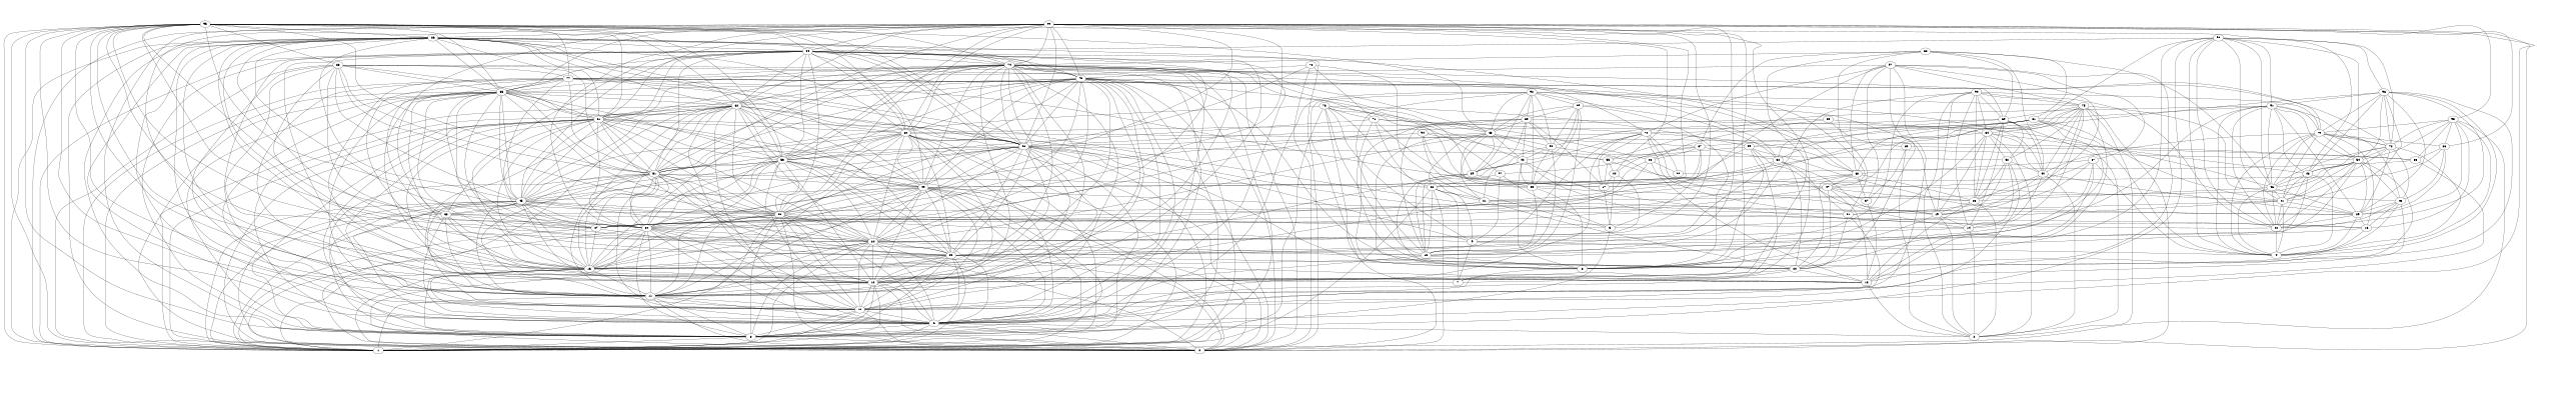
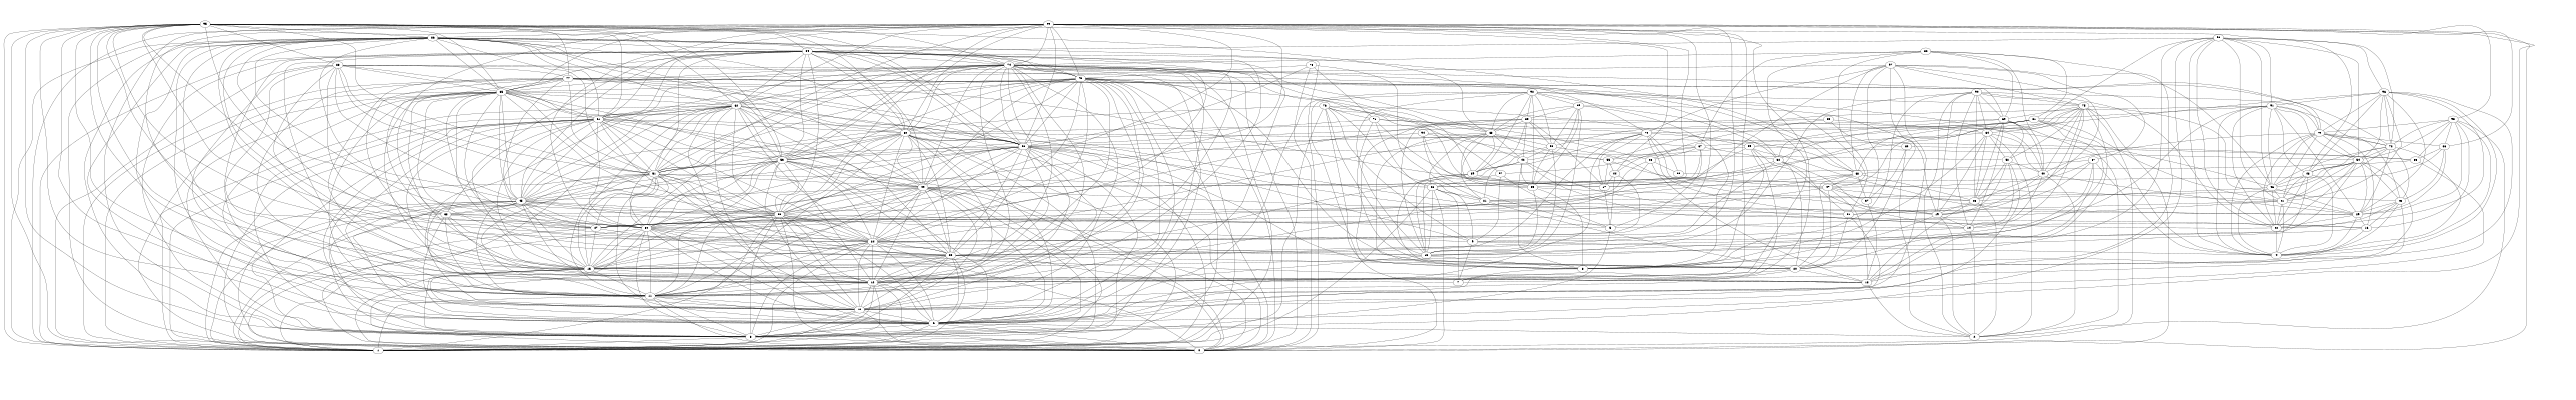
  digraph {
    rankdir=BT
    edge [arrowhead=both]
    0
    3
    6
    10
    11
    12
    15
    23
    24
    26
    34
    36
    45
    49
    53
    56
    60
    61
    62
    65
    73
    74
    75
    76
    78
    84
    86
    95
    99
    5
    51
    98
    38
    20
    31
    52
    70
    92
    43
    33
    97
    88
    13
    21
    82
    27
    77
    91
    94
    39
    48
    44
    63
    32
    57
    67
    59
    71
    85
    66
    81
    83
    90
    41
    17
    68
    47
    54
    87
    64
    69
    79
    72
    93
    80
    89
    58
    35
    42
    16
    28
    96
    55
    1
    2
    14
    18
    19
    25
    40
    37
    46
    4
    9
    22
    29
    7
    8
    30
    0 -> 3
    0 -> 6
    0 -> 10
    0 -> 11
    0 -> 12
    0 -> 15
    0 -> 23
    0 -> 24
    0 -> 26
    0 -> 34
    0 -> 36
    0 -> 45
    0 -> 49
    0 -> 53
    0 -> 56
    0 -> 60
    0 -> 61
    0 -> 62
    0 -> 65
    0 -> 73
    0 -> 74
    0 -> 75
    0 -> 76
    0 -> 78
    0 -> 84
    0 -> 86
    0 -> 95
    0 -> 99
    3 -> 6
    3 -> 10
    3 -> 11
    3 -> 12
    3 -> 15
    3 -> 23
    3 -> 24
    3 -> 34
    3 -> 36
    3 -> 45
    3 -> 49
    3 -> 56
    3 -> 60
    3 -> 61
    3 -> 62
    3 -> 65
    3 -> 73
    3 -> 74
    3 -> 84
    3 -> 86
    3 -> 95
    3 -> 99
    3 -> 5
    3 -> 51
    3 -> 98
    6 -> 10
    6 -> 11
    6 -> 12
    6 -> 15
    6 -> 23
    6 -> 24
    6 -> 34
    6 -> 36
    6 -> 45
    6 -> 49
    6 -> 53
    6 -> 60
    6 -> 61
    6 -> 62
    6 -> 65
    6 -> 73
    6 -> 74
    6 -> 84
    6 -> 86
    6 -> 95
    6 -> 99
    6 -> 51
    6 -> 38
    6 -> 20
    6 -> 31
    6 -> 52
    6 -> 70
    6 -> 92
    10 -> 11
    10 -> 12
    10 -> 23
    10 -> 24
    10 -> 34
    10 -> 36
    10 -> 45
    10 -> 49
    10 -> 53
    10 -> 56
    10 -> 61
    10 -> 62
    10 -> 73
    10 -> 74
    10 -> 84
    10 -> 86
    10 -> 95
    10 -> 99
    10 -> 51
    10 -> 43
    10 -> 33
    10 -> 97
    11 -> 12
    11 -> 15
    11 -> 23
    11 -> 24
    11 -> 34
    11 -> 36
    11 -> 45
    11 -> 49
    11 -> 53
    11 -> 56
    11 -> 60
    11 -> 62
    11 -> 65
    11 -> 73
    11 -> 74
    11 -> 84
    11 -> 86
    11 -> 95
    11 -> 99
    11 -> 51
    11 -> 38
    11 -> 88
    11 -> 13
    11 -> 21
    12 -> 15
    12 -> 23
    12 -> 24
    12 -> 34
    12 -> 36
    12 -> 45
    12 -> 49
    12 -> 53
    12 -> 56
    12 -> 60
    12 -> 61
    12 -> 65
    12 -> 73
    12 -> 74
    12 -> 84
    12 -> 86
    12 -> 95
    12 -> 99
    12 -> 51
    12 -> 20
    12 -> 82
    15 -> 23
    15 -> 24
    15 -> 34
    15 -> 36
    15 -> 45
    15 -> 49
    15 -> 53
    15 -> 56
    15 -> 61
    15 -> 62
    15 -> 73
    15 -> 74
    15 -> 84
    15 -> 86
    15 -> 95
    15 -> 99
    15 -> 51
    15 -> 38
    15 -> 88
    15 -> 27
    15 -> 77
    15 -> 91
    15 -> 94
    15 -> 39
    23 -> 24
    23 -> 34
    23 -> 36
    23 -> 49
    23 -> 53
    23 -> 56
    23 -> 60
    23 -> 61
    23 -> 62
    23 -> 65
    23 -> 74
    23 -> 84
    23 -> 86
    23 -> 99
    23 -> 51
    23 -> 70
    23 -> 48
    24 -> 34
    24 -> 36
    24 -> 45
    24 -> 49
    24 -> 53
    24 -> 56
    24 -> 60
    24 -> 61
    24 -> 62
    24 -> 65
    24 -> 73
    24 -> 84
    24 -> 86
    24 -> 95
    24 -> 99
    24 -> 51
    24 -> 44
    24 -> 63
    24 -> 32
    26 -> 51
    26 -> 63
    26 -> 57
    26 -> 67
    26 -> 59
    26 -> 71
    34 -> 36
    34 -> 45
    34 -> 49
    34 -> 53
    34 -> 56
    34 -> 60
    34 -> 61
    34 -> 62
    34 -> 65
    34 -> 73
    34 -> 74
    34 -> 86
    34 -> 95
    34 -> 99
    34 -> 51
    34 -> 85
    36 -> 45
    36 -> 49
    36 -> 53
    36 -> 56
    36 -> 60
    36 -> 61
    36 -> 62
    36 -> 65
    36 -> 73
    36 -> 74
    36 -> 84
    36 -> 95
    36 -> 99
    36 -> 51
    36 -> 88
    45 -> 49
    45 -> 53
    45 -> 56
    45 -> 60
    45 -> 61
    45 -> 62
    45 -> 65
    45 -> 74
    45 -> 84
    45 -> 86
    45 -> 51
    45 -> 88
    45 -> 77
    49 -> 53
    49 -> 56
    49 -> 60
    49 -> 61
    49 -> 62
    49 -> 65
    49 -> 73
    49 -> 74
    49 -> 84
    49 -> 86
    49 -> 99
    49 -> 51
    49 -> 66
    53 -> 56
    53 -> 60
    53 -> 61
    53 -> 62
    53 -> 65
    53 -> 73
    53 -> 74
    53 -> 84
    53 -> 86
    53 -> 95
    53 -> 99
    53 -> 71
    56 -> 60
    56 -> 61
    56 -> 62
    56 -> 65
    56 -> 73
    56 -> 74
    56 -> 78
    56 -> 84
    56 -> 86
    56 -> 95
    56 -> 99
    56 -> 70
    56 -> 77
    56 -> 81
    60 -> 61
    60 -> 62
    60 -> 73
    60 -> 74
    60 -> 84
    60 -> 86
    60 -> 95
    60 -> 99
    60 -> 83
    61 -> 62
    61 -> 65
    61 -> 73
    61 -> 74
    61 -> 84
    61 -> 86
    61 -> 95
    61 -> 99
    61 -> 88
    62 -> 65
    62 -> 73
    62 -> 74
    62 -> 84
    62 -> 86
    62 -> 95
    62 -> 99
    65 -> 73
    65 -> 74
    65 -> 84
    65 -> 86
    65 -> 95
    65 -> 99
    65 -> 88
    65 -> 77
    73 -> 74
    73 -> 78
    73 -> 84
    73 -> 86
    73 -> 99
    74 -> 84
    74 -> 86
    74 -> 95
    74 -> 99
    74 -> 82
    75 -> 92
    75 -> 97
    75 -> 90
    84 -> 86
    84 -> 95
-   84 -> 99
    84 -> 98
    86 -> 95
    86 -> 99
    5 -> 36
    5 -> 94
    5 -> 44
    5 -> 57
    5 -> 67
    5 -> 41
    5 -> 17
    51 -> 53
    51 -> 56
    51 -> 60
    51 -> 61
    51 -> 62
    51 -> 65
    51 -> 73
    51 -> 74
    51 -> 76
    51 -> 84
    51 -> 86
    51 -> 95
    51 -> 99
    51 -> 88
    51 -> 77
    38 -> 45
    38 -> 61
    38 -> 65
    38 -> 95
    38 -> 51
    38 -> 77
    38 -> 68
    20 -> 23
    20 -> 56
    20 -> 73
    20 -> 31
    20 -> 97
    20 -> 21
    20 -> 32
    20 -> 71
    20 -> 81
    20 -> 68
    20 -> 47
    20 -> 54
    31 -> 56
    31 -> 70
    31 -> 82
    31 -> 32
    31 -> 41
    31 -> 87
    52 -> 56
    52 -> 75
    52 -> 64
    52 -> 69
    70 -> 73
    70 -> 97
    70 -> 71
    70 -> 81
    43 -> 75
    43 -> 66
    43 -> 54
    43 -> 79
    43 -> 72
    33 -> 60
    33 -> 66
    33 -> 93
    33 -> 80
    88 -> 95
    13 -> 24
    13 -> 26
    13 -> 65
    13 -> 76
    13 -> 92
    13 -> 39
    13 -> 85
    13 -> 90
    13 -> 87
    13 -> 89
    13 -> 58
    13 -> 35
    13 -> 42
    13 -> 16
    21 -> 26
    21 -> 76
    21 -> 78
    21 -> 70
    21 -> 63
    21 -> 54
    21 -> 28
    27 -> 45
    27 -> 65
    27 -> 95
    27 -> 99
    27 -> 51
    27 -> 38
    27 -> 97
    27 -> 88
    27 -> 68
    27 -> 47
    27 -> 28
    77 -> 95
    77 -> 97
    77 -> 88
    91 -> 98
    91 -> 96
    39 -> 74
    39 -> 92
    39 -> 63
    39 -> 85
    39 -> 58
    39 -> 42
    48 -> 95
    48 -> 91
    48 -> 54
-   48 -> 64
    48 -> 72
    48 -> 96
    44 -> 99
    44 -> 67
    44 -> 55
    63 -> 74
    63 -> 76
    63 -> 95
    63 -> 92
    63 -> 85
    63 -> 89
    32 -> 74
    32 -> 92
    32 -> 67
    32 -> 81
    32 -> 69
    57 -> 76
    57 -> 59
    67 -> 82
    67 -> 94
    67 -> 81
    59 -> 76
    59 -> 64
    71 -> 76
    71 -> 78
    85 -> 92
    85 -> 89
    66 -> 99
    66 -> 79
    66 -> 93
    81 -> 82
    81 -> 91
    41 -> 98
    41 -> 48
    41 -> 81
    41 -> 54
    41 -> 79
    41 -> 72
    41 -> 96
    41 -> 55
    41 -> 46
    17 -> 74
    17 -> 98
    17 -> 70
    17 -> 94
    17 -> 44
    17 -> 32
    17 -> 85
    17 -> 55
    68 -> 75
    68 -> 70
    68 -> 97
    68 -> 88
    68 -> 77
    68 -> 87
    47 -> 75
    47 -> 86
    47 -> 70
    47 -> 77
    47 -> 68
    47 -> 87
    54 -> 98
    54 -> 91
    54 -> 59
    54 -> 79
    54 -> 72
    54 -> 93
    54 -> 96
    87 -> 97
    64 -> 75
    64 -> 83
    64 -> 90
    64 -> 69
    69 -> 75
    69 -> 82
    69 -> 77
    69 -> 90
    79 -> 88
    79 -> 91
    79 -> 90
    79 -> 93
    79 -> 96
    72 -> 98
    72 -> 77
    72 -> 91
    72 -> 79
    72 -> 93
    72 -> 96
    93 -> 99
    80 -> 83
    89 -> 92
    58 -> 92
    58 -> 63
    58 -> 85
    58 -> 69
    58 -> 89
    35 -> 92
    35 -> 39
    35 -> 63
    35 -> 71
    35 -> 89
    35 -> 58
    35 -> 42
    35 -> 96
    42 -> 73
    42 -> 63
    42 -> 85
    42 -> 89
    42 -> 58
    16 -> 49
    16 -> 43
    16 -> 79
    16 -> 93
    16 -> 42
    16 -> 29
    28 -> 67
    28 -> 71
    28 -> 83
    96 -> 98
    55 -> 91
    55 -> 94
    55 -> 63
    55 -> 67
    1 -> 3
    1 -> 6
    1 -> 10
    1 -> 11
    1 -> 12
    1 -> 15
    1 -> 23
    1 -> 24
    1 -> 26
    1 -> 34
    1 -> 36
    1 -> 45
    1 -> 49
    1 -> 53
    1 -> 56
    1 -> 60
    1 -> 61
    1 -> 62
    1 -> 65
    1 -> 73
    1 -> 74
    1 -> 76
    1 -> 84
    1 -> 86
    1 -> 95
    1 -> 99
    1 -> 38
    1 -> 88
    1 -> 27
    1 -> 77
    1 -> 93
    2 -> 6
    2 -> 75
    2 -> 90
    2 -> 64
    2 -> 69
    2 -> 80
    2 -> 14
    2 -> 18
    2 -> 19
    2 -> 25
    2 -> 40
    14 -> 75
    14 -> 38
    14 -> 52
    14 -> 59
    14 -> 90
    14 -> 69
    14 -> 19
    14 -> 40
    18 -> 75
    18 -> 38
    18 -> 20
    18 -> 97
    18 -> 88
    18 -> 27
    18 -> 77
    18 -> 47
    18 -> 87
    18 -> 28
    18 -> 25
    18 -> 37
    19 -> 75
    19 -> 52
    19 -> 21
    19 -> 32
    19 -> 90
    19 -> 64
    19 -> 89
    19 -> 58
    19 -> 25
    19 -> 40
    25 -> 52
    25 -> 97
    25 -> 90
    25 -> 68
    25 -> 47
    25 -> 64
    25 -> 69
    25 -> 35
    25 -> 40
    25 -> 46
    40 -> 75
    40 -> 52
    40 -> 92
    40 -> 82
    40 -> 64
    40 -> 69
    40 -> 79
    37 -> 97
    37 -> 68
    37 -> 47
    37 -> 80
    46 -> 98
    46 -> 82
    46 -> 91
    46 -> 48
    46 -> 85
    46 -> 54
    46 -> 79
    46 -> 72
    4 -> 98
    4 -> 43
    4 -> 91
    4 -> 48
    4 -> 81
    4 -> 41
    4 -> 87
    4 -> 79
    4 -> 72
    4 -> 93
    4 -> 96
    4 -> 46
    4 -> 9
    4 -> 22
    4 -> 29
    9 -> 26
    9 -> 45
    9 -> 62
    9 -> 76
    9 -> 57
    9 -> 54
    9 -> 14
    22 -> 98
    22 -> 43
    22 -> 91
    22 -> 48
    22 -> 90
    22 -> 41
    22 -> 54
    22 -> 79
    22 -> 42
    22 -> 96
    22 -> 46
    22 -> 29
    29 -> 43
    29 -> 77
    29 -> 91
    29 -> 59
    29 -> 66
    29 -> 41
    29 -> 54
    29 -> 72
    29 -> 93
    29 -> 96
    29 -> 40
    29 -> 46
    7 -> 26
    7 -> 77
    7 -> 59
    7 -> 96
    7 -> 9
    7 -> 8
    8 -> 98
    8 -> 92
    8 -> 13
    8 -> 39
    8 -> 63
    8 -> 59
    8 -> 85
    8 -> 90
    8 -> 64
    8 -> 89
    8 -> 35
    8 -> 42
    8 -> 16
    8 -> 19
    30 -> 70
    30 -> 33
    30 -> 28
  }
